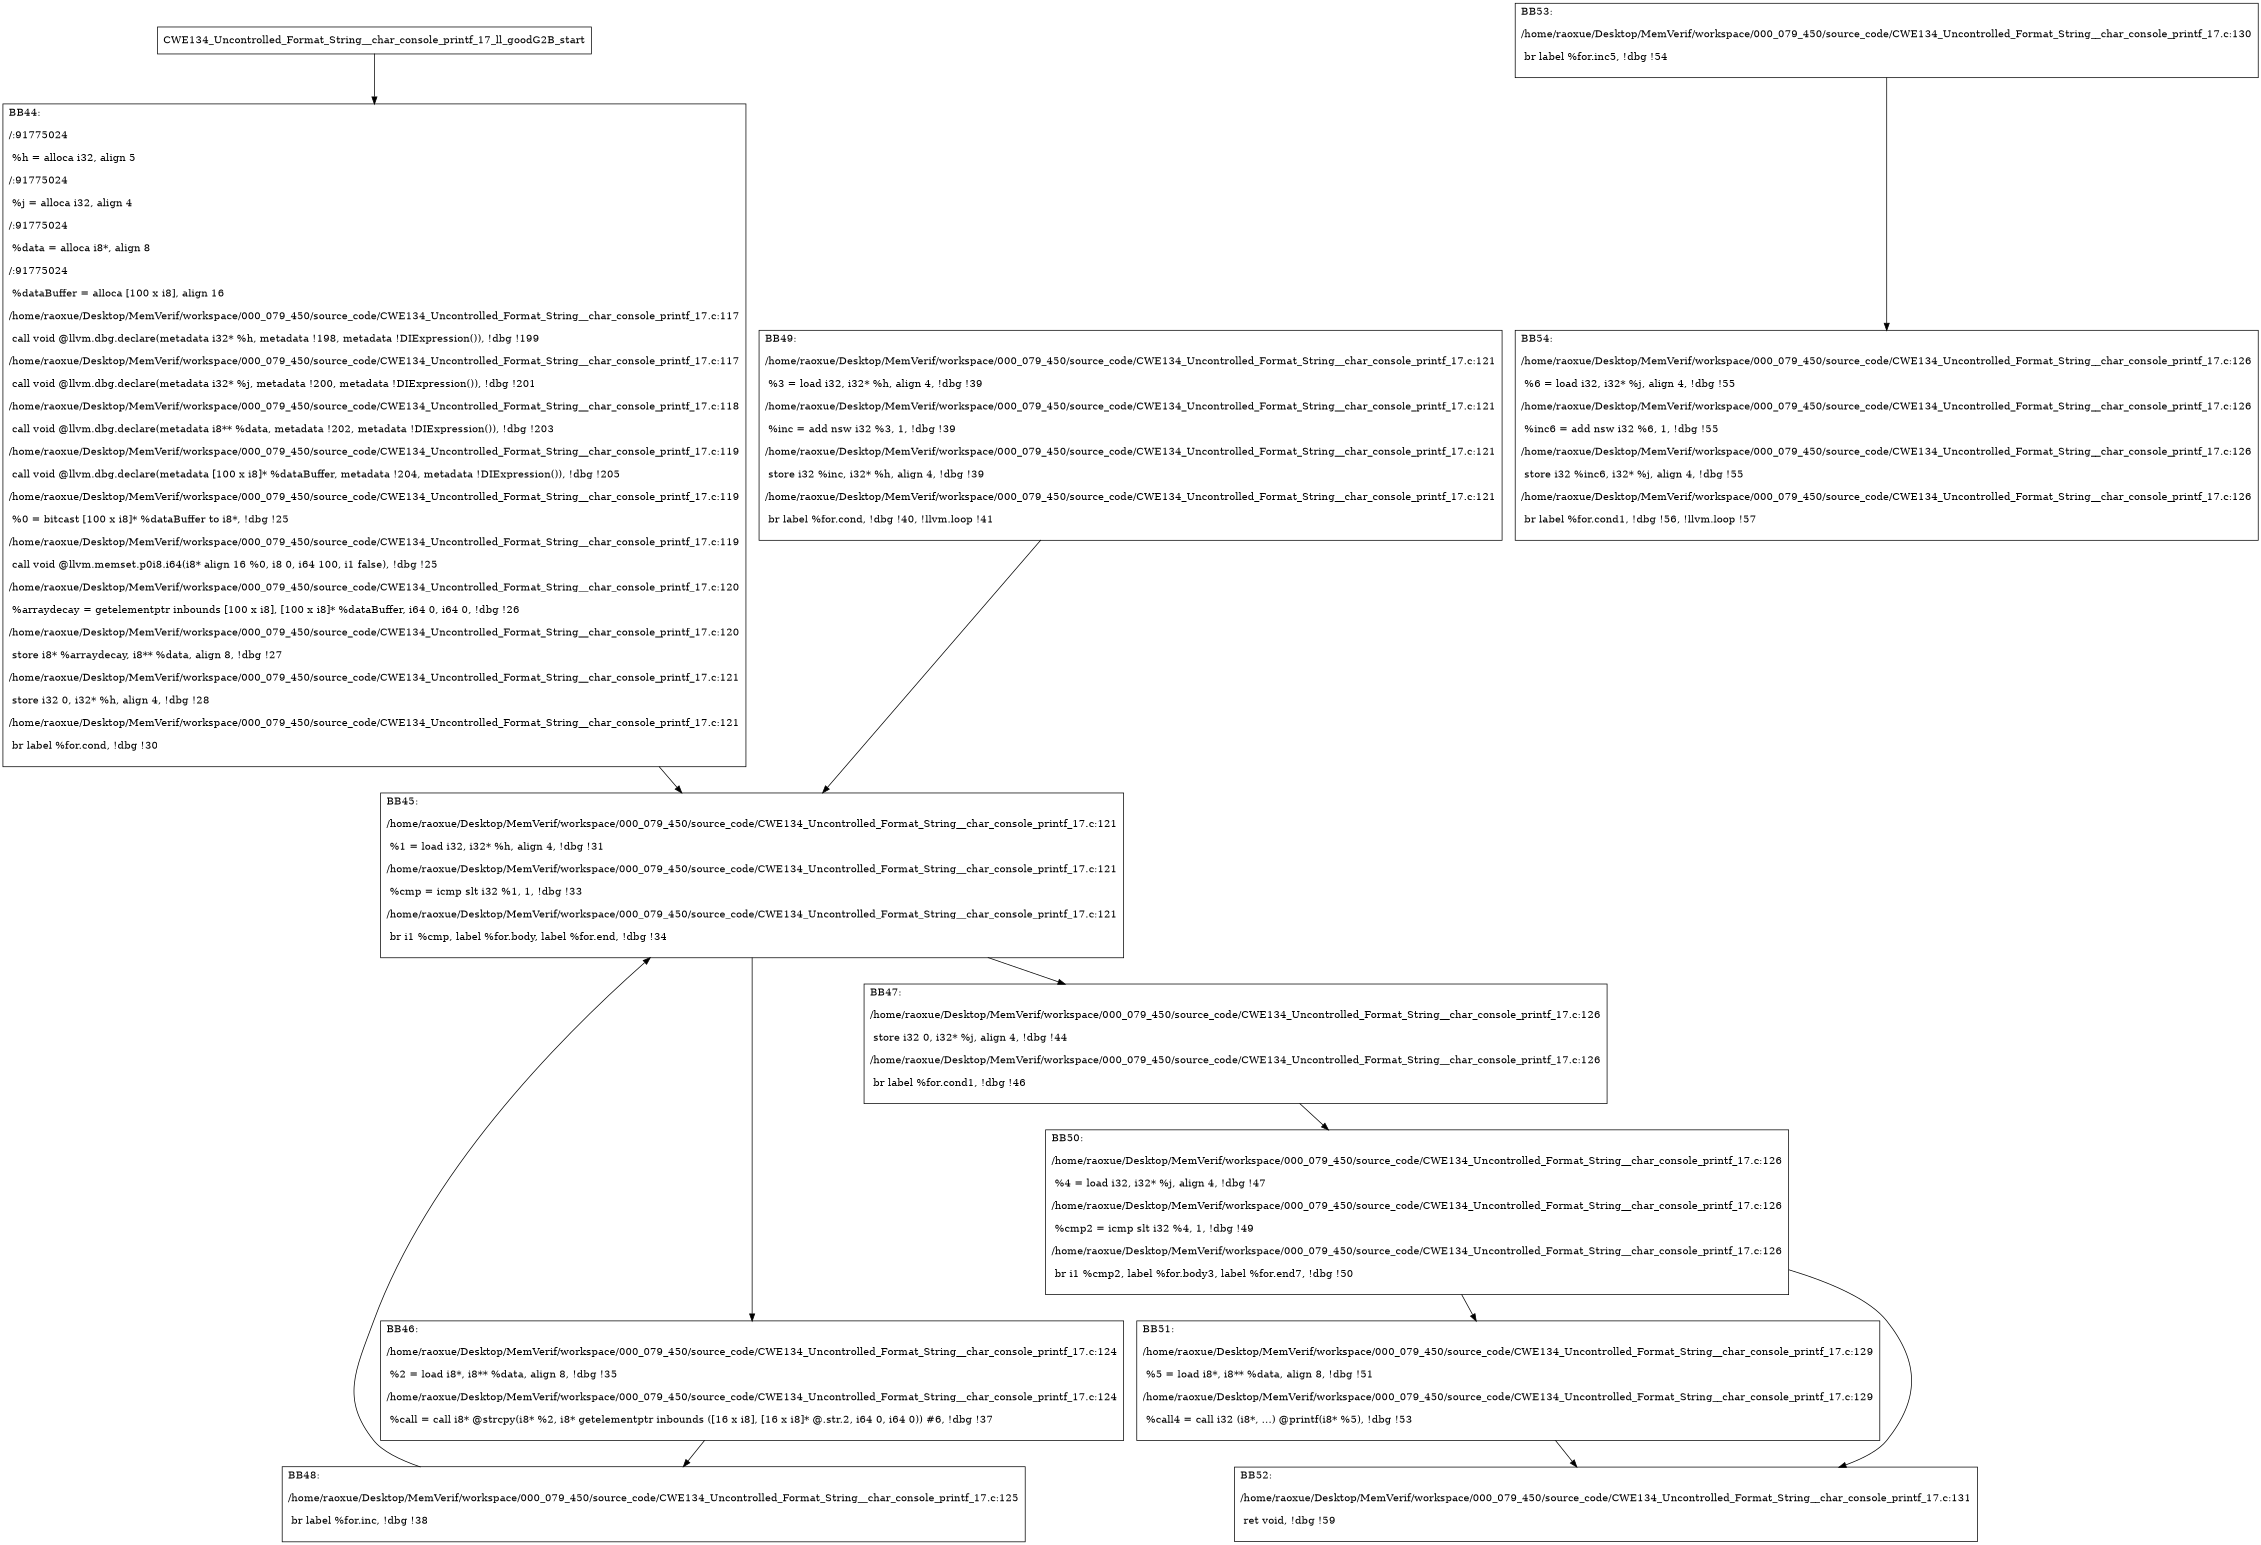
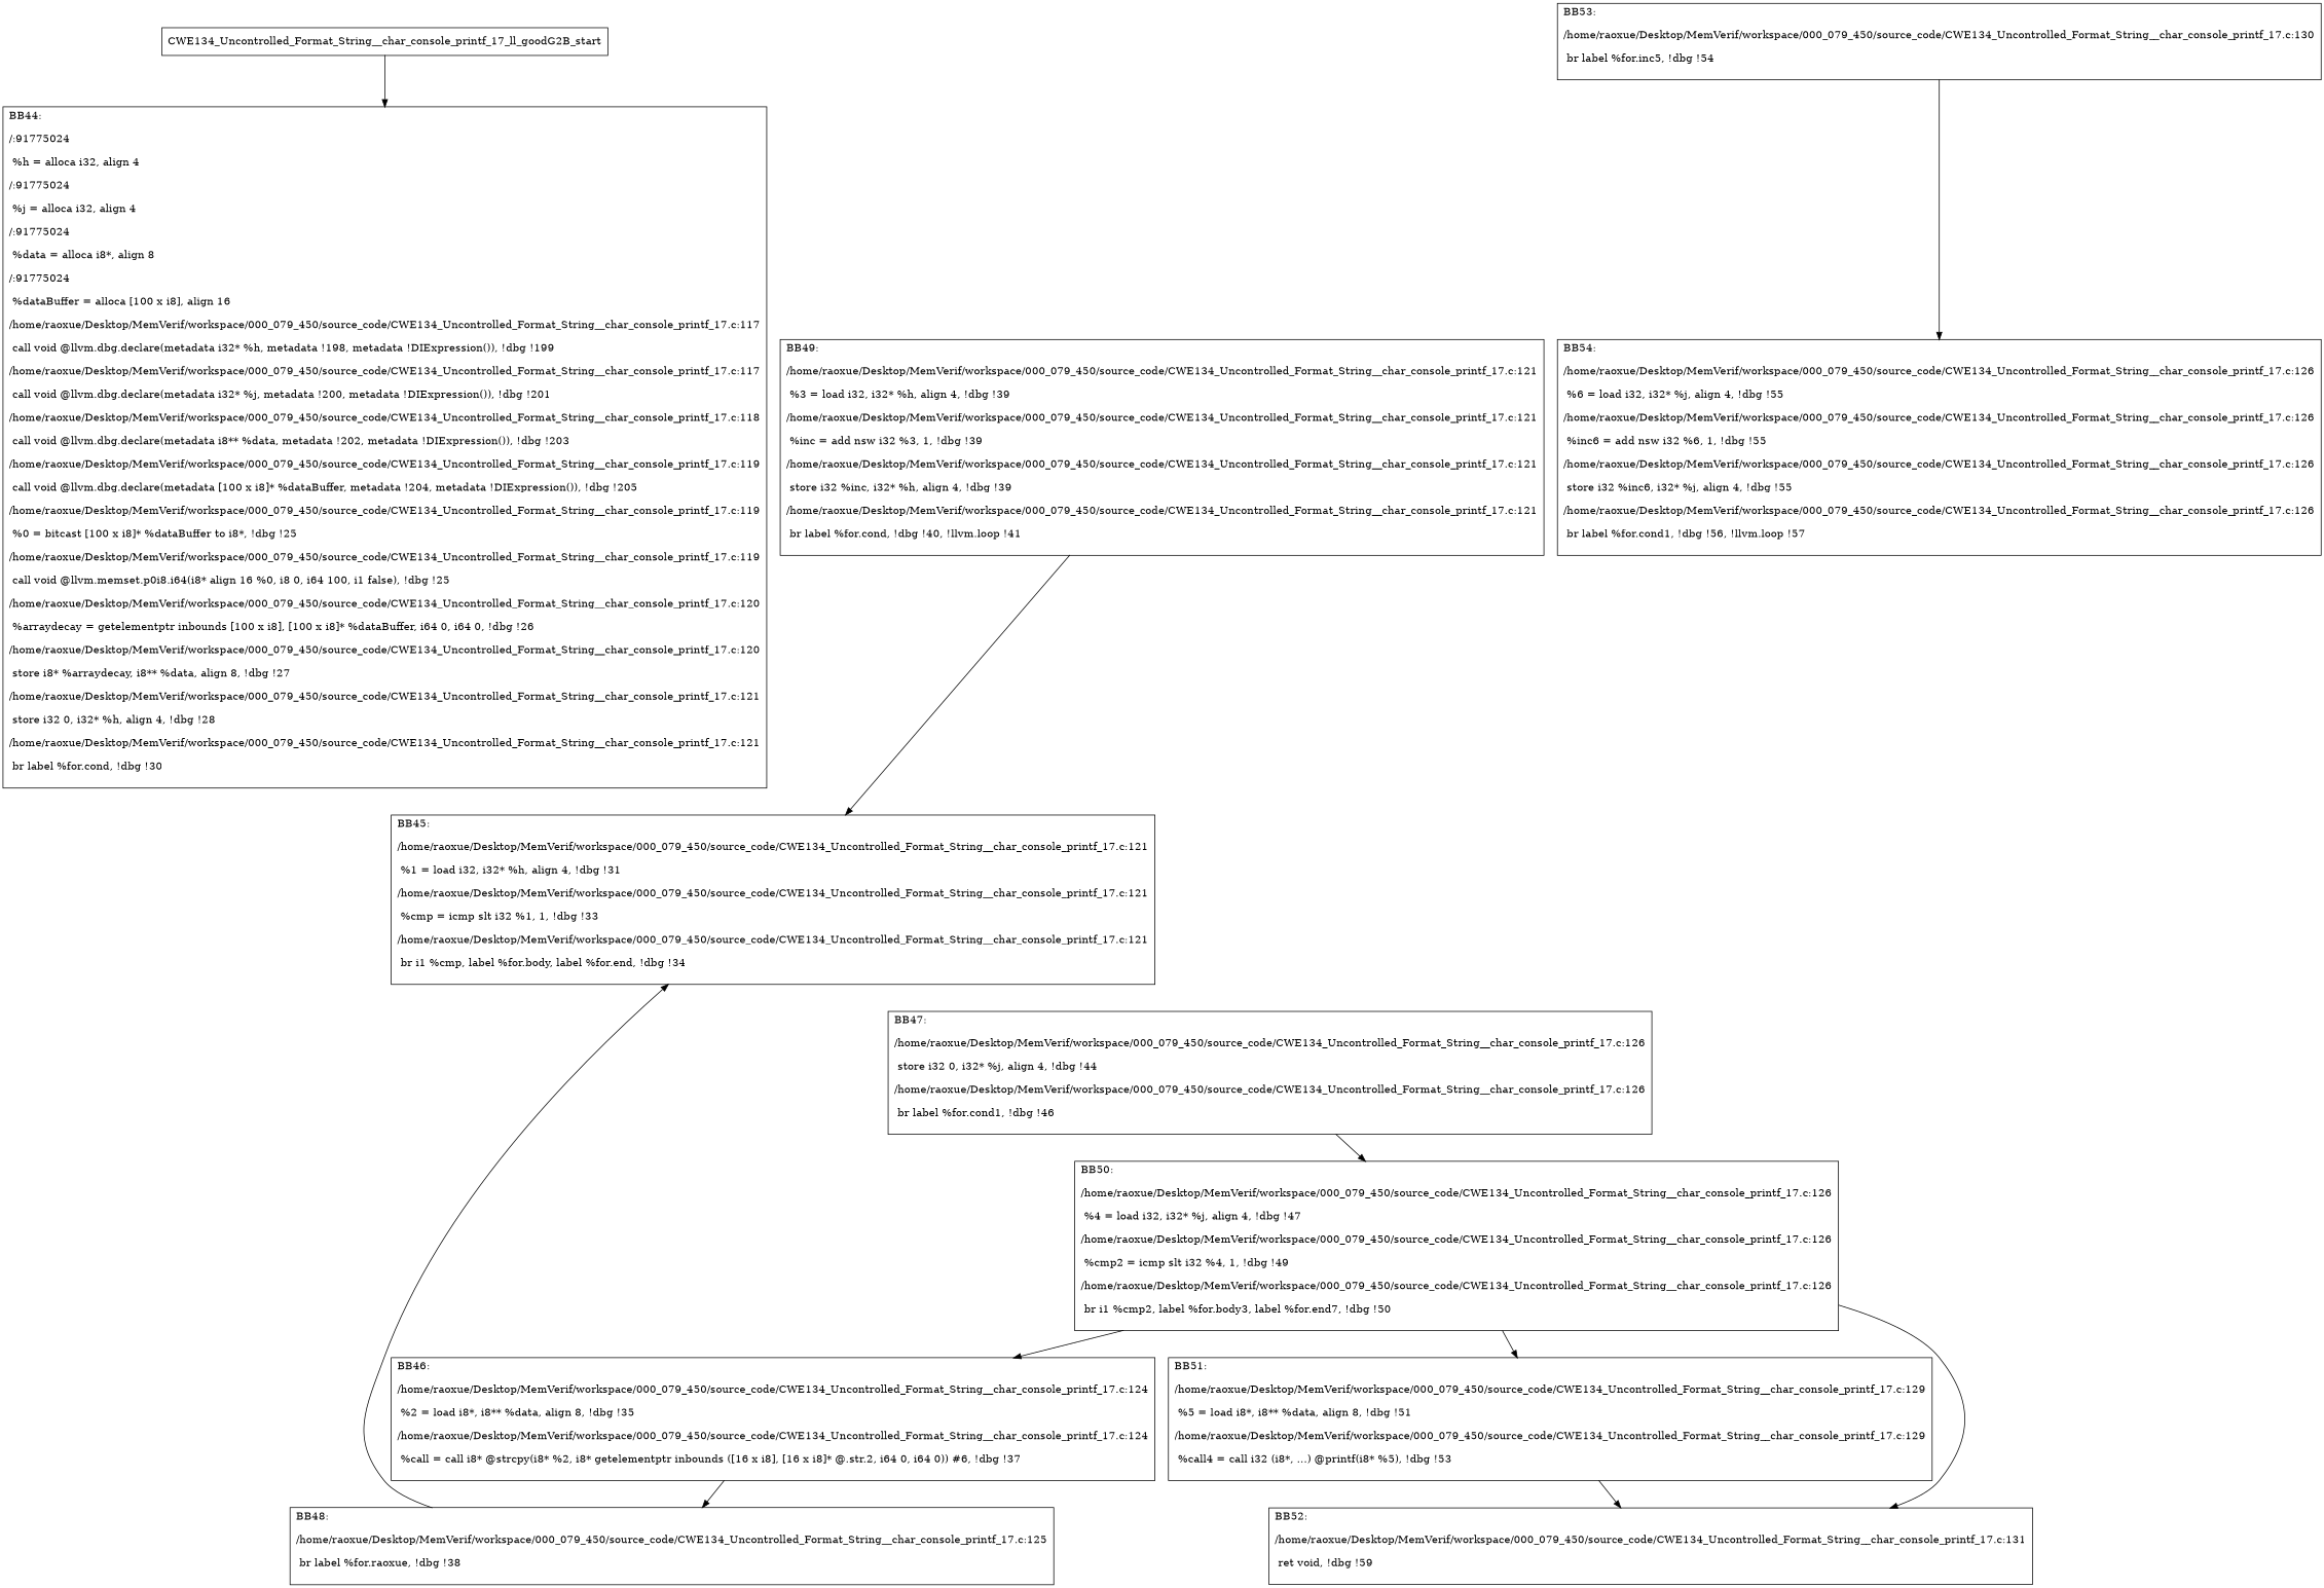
  digraph {
    node [shape=record]
    n1 [label="{CWE134_Uncontrolled_Format_String__char_console_printf_17_ll_goodG2B_start}"]
-   n2 [label="{BB44:\l\l/:91775024\l\n  %h = alloca i32, align 5\l\n/:91775024\l\n  %j = alloca i32, align 4\l\n/:91775024\l\n  %data = alloca i8*, align 8\l\n/:91775024\l\n  %dataBuffer = alloca [100 x i8], align 16\l\n/home/raoxue/Desktop/MemVerif/workspace/000_079_450/source_code/CWE134_Uncontrolled_Format_String__char_console_printf_17.c:117\l\n  call void @llvm.dbg.declare(metadata i32* %h, metadata !198, metadata !DIExpression()), !dbg !199\l\n/home/raoxue/Desktop/MemVerif/workspace/000_079_450/source_code/CWE134_Uncontrolled_Format_String__char_console_printf_17.c:117\l\n  call void @llvm.dbg.declare(metadata i32* %j, metadata !200, metadata !DIExpression()), !dbg !201\l\n/home/raoxue/Desktop/MemVerif/workspace/000_079_450/source_code/CWE134_Uncontrolled_Format_String__char_console_printf_17.c:118\l\n  call void @llvm.dbg.declare(metadata i8** %data, metadata !202, metadata !DIExpression()), !dbg !203\l\n/home/raoxue/Desktop/MemVerif/workspace/000_079_450/source_code/CWE134_Uncontrolled_Format_String__char_console_printf_17.c:119\l\n  call void @llvm.dbg.declare(metadata [100 x i8]* %dataBuffer, metadata !204, metadata !DIExpression()), !dbg !205\l\n/home/raoxue/Desktop/MemVerif/workspace/000_079_450/source_code/CWE134_Uncontrolled_Format_String__char_console_printf_17.c:119\l\n  %0 = bitcast [100 x i8]* %dataBuffer to i8*, !dbg !25\l\n/home/raoxue/Desktop/MemVerif/workspace/000_079_450/source_code/CWE134_Uncontrolled_Format_String__char_console_printf_17.c:119\l\n  call void @llvm.memset.p0i8.i64(i8* align 16 %0, i8 0, i64 100, i1 false), !dbg !25\l\n/home/raoxue/Desktop/MemVerif/workspace/000_079_450/source_code/CWE134_Uncontrolled_Format_String__char_console_printf_17.c:120\l\n  %arraydecay = getelementptr inbounds [100 x i8], [100 x i8]* %dataBuffer, i64 0, i64 0, !dbg !26\l\n/home/raoxue/Desktop/MemVerif/workspace/000_079_450/source_code/CWE134_Uncontrolled_Format_String__char_console_printf_17.c:120\l\n  store i8* %arraydecay, i8** %data, align 8, !dbg !27\l\n/home/raoxue/Desktop/MemVerif/workspace/000_079_450/source_code/CWE134_Uncontrolled_Format_String__char_console_printf_17.c:121\l\n  store i32 0, i32* %h, align 4, !dbg !28\l\n/home/raoxue/Desktop/MemVerif/workspace/000_079_450/source_code/CWE134_Uncontrolled_Format_String__char_console_printf_17.c:121\l\n  br label %for.cond, !dbg !30\l\n}"]
+   n2 [label="{BB44:\l\l/:91775024\l\n  %h = alloca i32, align 4\l\n/:91775024\l\n  %j = alloca i32, align 4\l\n/:91775024\l\n  %data = alloca i8*, align 8\l\n/:91775024\l\n  %dataBuffer = alloca [100 x i8], align 16\l\n/home/raoxue/Desktop/MemVerif/workspace/000_079_450/source_code/CWE134_Uncontrolled_Format_String__char_console_printf_17.c:117\l\n  call void @llvm.dbg.declare(metadata i32* %h, metadata !198, metadata !DIExpression()), !dbg !199\l\n/home/raoxue/Desktop/MemVerif/workspace/000_079_450/source_code/CWE134_Uncontrolled_Format_String__char_console_printf_17.c:117\l\n  call void @llvm.dbg.declare(metadata i32* %j, metadata !200, metadata !DIExpression()), !dbg !201\l\n/home/raoxue/Desktop/MemVerif/workspace/000_079_450/source_code/CWE134_Uncontrolled_Format_String__char_console_printf_17.c:118\l\n  call void @llvm.dbg.declare(metadata i8** %data, metadata !202, metadata !DIExpression()), !dbg !203\l\n/home/raoxue/Desktop/MemVerif/workspace/000_079_450/source_code/CWE134_Uncontrolled_Format_String__char_console_printf_17.c:119\l\n  call void @llvm.dbg.declare(metadata [100 x i8]* %dataBuffer, metadata !204, metadata !DIExpression()), !dbg !205\l\n/home/raoxue/Desktop/MemVerif/workspace/000_079_450/source_code/CWE134_Uncontrolled_Format_String__char_console_printf_17.c:119\l\n  %0 = bitcast [100 x i8]* %dataBuffer to i8*, !dbg !25\l\n/home/raoxue/Desktop/MemVerif/workspace/000_079_450/source_code/CWE134_Uncontrolled_Format_String__char_console_printf_17.c:119\l\n  call void @llvm.memset.p0i8.i64(i8* align 16 %0, i8 0, i64 100, i1 false), !dbg !25\l\n/home/raoxue/Desktop/MemVerif/workspace/000_079_450/source_code/CWE134_Uncontrolled_Format_String__char_console_printf_17.c:120\l\n  %arraydecay = getelementptr inbounds [100 x i8], [100 x i8]* %dataBuffer, i64 0, i64 0, !dbg !26\l\n/home/raoxue/Desktop/MemVerif/workspace/000_079_450/source_code/CWE134_Uncontrolled_Format_String__char_console_printf_17.c:120\l\n  store i8* %arraydecay, i8** %data, align 8, !dbg !27\l\n/home/raoxue/Desktop/MemVerif/workspace/000_079_450/source_code/CWE134_Uncontrolled_Format_String__char_console_printf_17.c:121\l\n  store i32 0, i32* %h, align 4, !dbg !28\l\n/home/raoxue/Desktop/MemVerif/workspace/000_079_450/source_code/CWE134_Uncontrolled_Format_String__char_console_printf_17.c:121\l\n  br label %for.cond, !dbg !30\l\n}"]
    n3 [label="{BB45:\l\l/home/raoxue/Desktop/MemVerif/workspace/000_079_450/source_code/CWE134_Uncontrolled_Format_String__char_console_printf_17.c:121\l\n  %1 = load i32, i32* %h, align 4, !dbg !31\l\n/home/raoxue/Desktop/MemVerif/workspace/000_079_450/source_code/CWE134_Uncontrolled_Format_String__char_console_printf_17.c:121\l\n  %cmp = icmp slt i32 %1, 1, !dbg !33\l\n/home/raoxue/Desktop/MemVerif/workspace/000_079_450/source_code/CWE134_Uncontrolled_Format_String__char_console_printf_17.c:121\l\n  br i1 %cmp, label %for.body, label %for.end, !dbg !34\l\n}"]
    n4 [label="{BB46:\l\l/home/raoxue/Desktop/MemVerif/workspace/000_079_450/source_code/CWE134_Uncontrolled_Format_String__char_console_printf_17.c:124\l\n  %2 = load i8*, i8** %data, align 8, !dbg !35\l\n/home/raoxue/Desktop/MemVerif/workspace/000_079_450/source_code/CWE134_Uncontrolled_Format_String__char_console_printf_17.c:124\l\n  %call = call i8* @strcpy(i8* %2, i8* getelementptr inbounds ([16 x i8], [16 x i8]* @.str.2, i64 0, i64 0)) #6, !dbg !37\l\n}"]
    n5 [label="{BB47:\l\l/home/raoxue/Desktop/MemVerif/workspace/000_079_450/source_code/CWE134_Uncontrolled_Format_String__char_console_printf_17.c:126\l\n  store i32 0, i32* %j, align 4, !dbg !44\l\n/home/raoxue/Desktop/MemVerif/workspace/000_079_450/source_code/CWE134_Uncontrolled_Format_String__char_console_printf_17.c:126\l\n  br label %for.cond1, !dbg !46\l\n}"]
-   n6 [label="{BB48:\l\l/home/raoxue/Desktop/MemVerif/workspace/000_079_450/source_code/CWE134_Uncontrolled_Format_String__char_console_printf_17.c:125\l\n  br label %for.inc, !dbg !38\l\n}"]
+   n6 [label="{BB48:\l\l/home/raoxue/Desktop/MemVerif/workspace/000_079_450/source_code/CWE134_Uncontrolled_Format_String__char_console_printf_17.c:125\l\n  br label %for.raoxue, !dbg !38\l\n}"]
    n7 [label="{BB50:\l\l/home/raoxue/Desktop/MemVerif/workspace/000_079_450/source_code/CWE134_Uncontrolled_Format_String__char_console_printf_17.c:126\l\n  %4 = load i32, i32* %j, align 4, !dbg !47\l\n/home/raoxue/Desktop/MemVerif/workspace/000_079_450/source_code/CWE134_Uncontrolled_Format_String__char_console_printf_17.c:126\l\n  %cmp2 = icmp slt i32 %4, 1, !dbg !49\l\n/home/raoxue/Desktop/MemVerif/workspace/000_079_450/source_code/CWE134_Uncontrolled_Format_String__char_console_printf_17.c:126\l\n  br i1 %cmp2, label %for.body3, label %for.end7, !dbg !50\l\n}"]
    n8 [label="{BB51:\l\l/home/raoxue/Desktop/MemVerif/workspace/000_079_450/source_code/CWE134_Uncontrolled_Format_String__char_console_printf_17.c:129\l\n  %5 = load i8*, i8** %data, align 8, !dbg !51\l\n/home/raoxue/Desktop/MemVerif/workspace/000_079_450/source_code/CWE134_Uncontrolled_Format_String__char_console_printf_17.c:129\l\n  %call4 = call i32 (i8*, ...) @printf(i8* %5), !dbg !53\l\n}"]
    n9 [label="{BB52:\l\l/home/raoxue/Desktop/MemVerif/workspace/000_079_450/source_code/CWE134_Uncontrolled_Format_String__char_console_printf_17.c:131\l\n  ret void, !dbg !59\l\n}"]
    n10 [label="{BB49:\l\l/home/raoxue/Desktop/MemVerif/workspace/000_079_450/source_code/CWE134_Uncontrolled_Format_String__char_console_printf_17.c:121\l\n  %3 = load i32, i32* %h, align 4, !dbg !39\l\n/home/raoxue/Desktop/MemVerif/workspace/000_079_450/source_code/CWE134_Uncontrolled_Format_String__char_console_printf_17.c:121\l\n  %inc = add nsw i32 %3, 1, !dbg !39\l\n/home/raoxue/Desktop/MemVerif/workspace/000_079_450/source_code/CWE134_Uncontrolled_Format_String__char_console_printf_17.c:121\l\n  store i32 %inc, i32* %h, align 4, !dbg !39\l\n/home/raoxue/Desktop/MemVerif/workspace/000_079_450/source_code/CWE134_Uncontrolled_Format_String__char_console_printf_17.c:121\l\n  br label %for.cond, !dbg !40, !llvm.loop !41\l\n}"]
    n11 [label="{BB53:\l\l/home/raoxue/Desktop/MemVerif/workspace/000_079_450/source_code/CWE134_Uncontrolled_Format_String__char_console_printf_17.c:130\l\n  br label %for.inc5, !dbg !54\l\n}"]
    n12 [label="{BB54:\l\l/home/raoxue/Desktop/MemVerif/workspace/000_079_450/source_code/CWE134_Uncontrolled_Format_String__char_console_printf_17.c:126\l\n  %6 = load i32, i32* %j, align 4, !dbg !55\l\n/home/raoxue/Desktop/MemVerif/workspace/000_079_450/source_code/CWE134_Uncontrolled_Format_String__char_console_printf_17.c:126\l\n  %inc6 = add nsw i32 %6, 1, !dbg !55\l\n/home/raoxue/Desktop/MemVerif/workspace/000_079_450/source_code/CWE134_Uncontrolled_Format_String__char_console_printf_17.c:126\l\n  store i32 %inc6, i32* %j, align 4, !dbg !55\l\n/home/raoxue/Desktop/MemVerif/workspace/000_079_450/source_code/CWE134_Uncontrolled_Format_String__char_console_printf_17.c:126\l\n  br label %for.cond1, !dbg !56, !llvm.loop !57\l\n}"]
    n1 -> n2
-   n2 -> n3
-   n3 -> n4
-   n3 -> n5
+   n7 -> n4
    n4 -> n6
    n5 -> n7
    n6 -> n3
    n7 -> n8
    n7 -> n9
    n8 -> n9
    n10 -> n3
    n11 -> n12
  }
